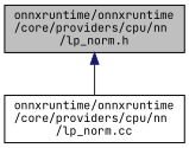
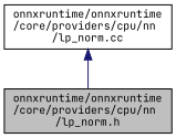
  digraph {
    fontname="JetBrains Mono"
    node [color=black fontname="JetBrains Mono" fontsize=10 shape=record style=filled]
    n1 [fillcolor=grey75 fontcolor=black height=0.2 label="onnxruntime/onnxruntime\l/core/providers/cpu/nn\l/lp_norm.h" width=0.4]
    n2 [fillcolor=white height=0.2 label="onnxruntime/onnxruntime\l/core/providers/cpu/nn\l/lp_norm.cc" width=0.4]
-   n1 -> n2 [color=midnightblue dir=back fontname="JetBrains Mono" fontsize=10 labelfontname=Helvetica labelfontsize=10 style=solid]
+   n2 -> n1 [color=midnightblue dir=back fontname="JetBrains Mono" fontsize=10 labelfontname=Helvetica labelfontsize=10 style=solid]
  }
